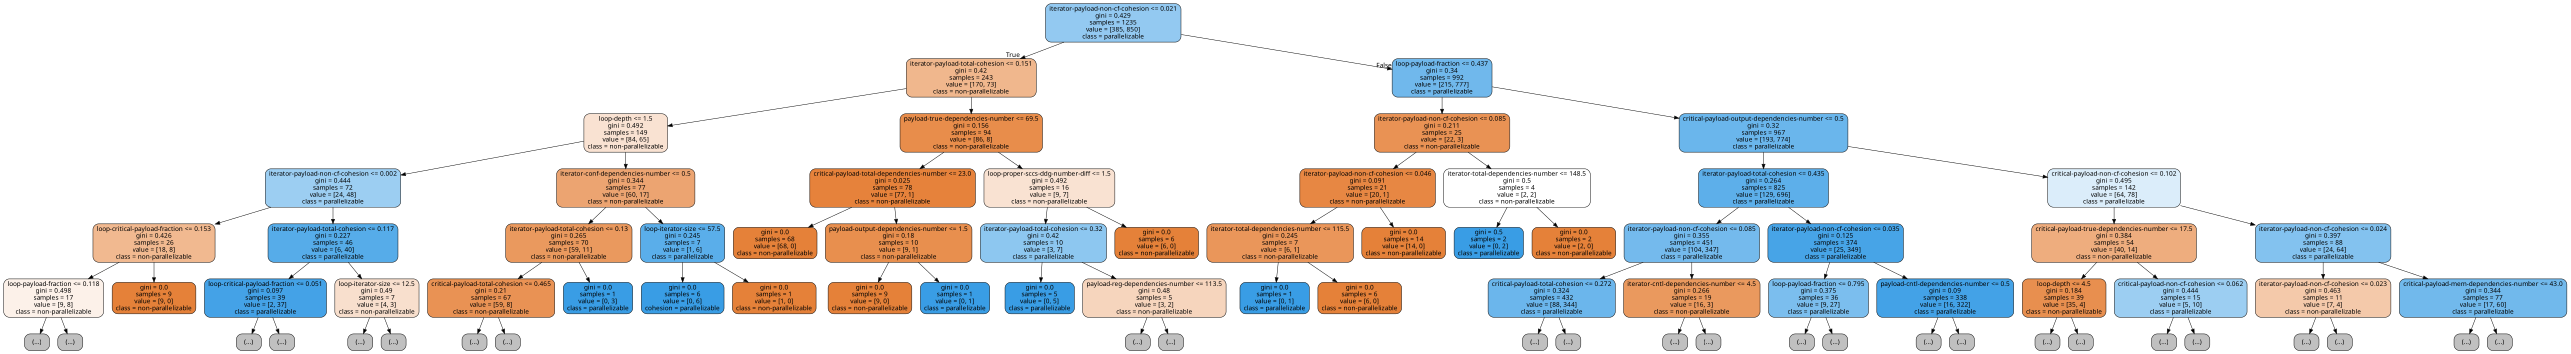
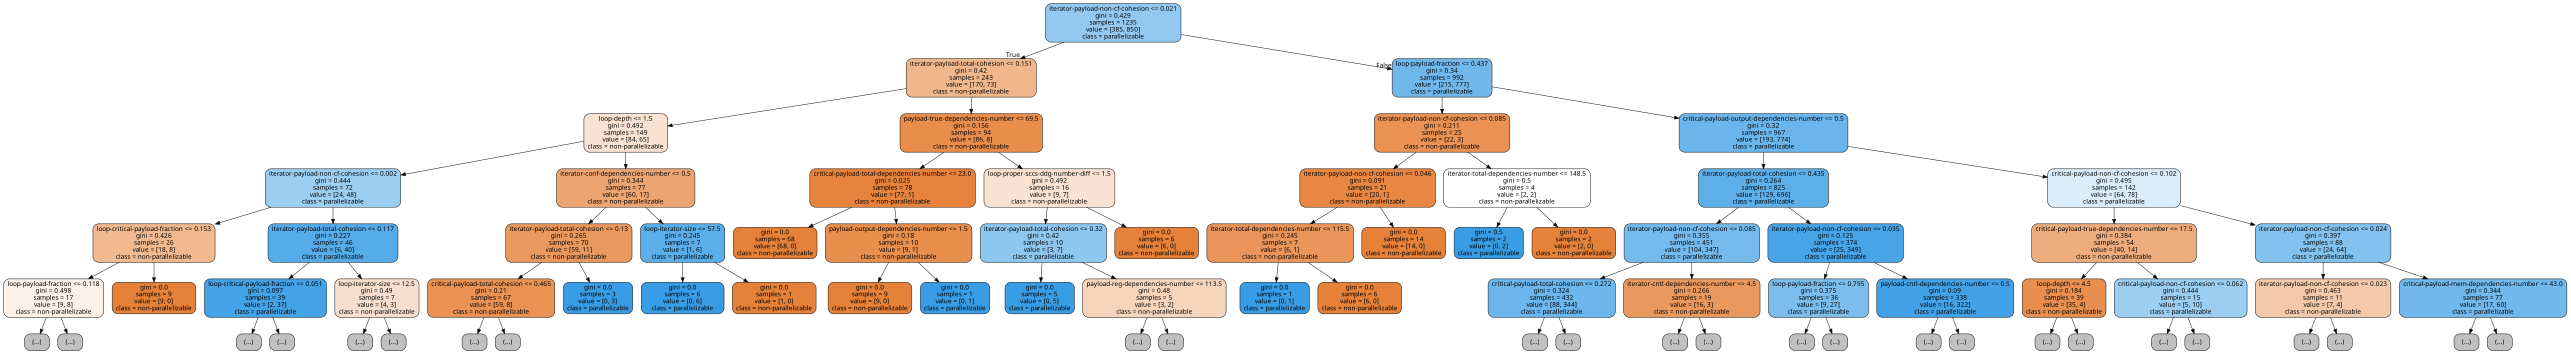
  digraph {
    fontname="Noto Sans"
    node [color=black fillcolor="#C0C0C0" fontname="Noto Sans" shape=box style="filled, rounded"]
    edge [fontname="Noto Sans"]
    n1 [fillcolor="#399de58b" label="iterator-payload-non-cf-cohesion <= 0.021\ngini = 0.429\nsamples = 1235\nvalue = [385, 850]\nclass = parallelizable"]
    n2 [fillcolor="#e5813992" label="iterator-payload-total-cohesion <= 0.151\ngini = 0.42\nsamples = 243\nvalue = [170, 73]\nclass = non-parallelizable"]
    n3 [fillcolor="#399de5b8" label="loop-payload-fraction <= 0.437\ngini = 0.34\nsamples = 992\nvalue = [215, 777]\nclass = parallelizable"]
    n4 [fillcolor="#e581393a" label="loop-depth <= 1.5\ngini = 0.492\nsamples = 149\nvalue = [84, 65]\nclass = non-parallelizable"]
    n5 [fillcolor="#e58139e7" label="payload-true-dependencies-number <= 69.5\ngini = 0.156\nsamples = 94\nvalue = [86, 8]\nclass = non-parallelizable"]
    n6 [fillcolor="#e58139dc" label="iterator-payload-non-cf-cohesion <= 0.085\ngini = 0.211\nsamples = 25\nvalue = [22, 3]\nclass = non-parallelizable"]
    n7 [fillcolor="#399de5bf" label="critical-payload-output-dependencies-number <= 0.5\ngini = 0.32\nsamples = 967\nvalue = [193, 774]\nclass = parallelizable"]
    n8 [fillcolor="#399de57f" label="iterator-payload-non-cf-cohesion <= 0.002\ngini = 0.444\nsamples = 72\nvalue = [24, 48]\nclass = parallelizable"]
    n9 [fillcolor="#e58139b7" label="iterator-conf-dependencies-number <= 0.5\ngini = 0.344\nsamples = 77\nvalue = [60, 17]\nclass = non-parallelizable"]
    n10 [fillcolor="#e58139fc" label="critical-payload-total-dependencies-number <= 23.0\ngini = 0.025\nsamples = 78\nvalue = [77, 1]\nclass = non-parallelizable"]
    n11 [fillcolor="#e5813939" label="loop-proper-sccs-ddg-number-diff <= 1.5\ngini = 0.492\nsamples = 16\nvalue = [9, 7]\nclass = non-parallelizable"]
    n12 [fillcolor="#e581398e" label="loop-critical-payload-fraction <= 0.153\ngini = 0.426\nsamples = 26\nvalue = [18, 8]\nclass = non-parallelizable"]
    n13 [fillcolor="#399de5d9" label="iterator-payload-total-cohesion <= 0.117\ngini = 0.227\nsamples = 46\nvalue = [6, 40]\nclass = parallelizable"]
    n14 [fillcolor="#e58139cf" label="iterator-payload-total-cohesion <= 0.13\ngini = 0.265\nsamples = 70\nvalue = [59, 11]\nclass = non-parallelizable"]
    n15 [fillcolor="#399de5d4" label="loop-iterator-size <= 57.5\ngini = 0.245\nsamples = 7\nvalue = [1, 6]\nclass = parallelizable"]
    n16 [fillcolor="#e581391c" label="loop-payload-fraction <= 0.118\ngini = 0.498\nsamples = 17\nvalue = [9, 8]\nclass = non-parallelizable"]
    n17 [fillcolor="#e58139ff" label="gini = 0.0\nsamples = 9\nvalue = [9, 0]\nclass = non-parallelizable"]
    n18 [fillcolor="#399de5f1" label="loop-critical-payload-fraction <= 0.051\ngini = 0.097\nsamples = 39\nvalue = [2, 37]\nclass = parallelizable"]
    n19 [fillcolor="#e5813940" label="loop-iterator-size <= 12.5\ngini = 0.49\nsamples = 7\nvalue = [4, 3]\nclass = non-parallelizable"]
    n20 [label="(...)"]
    n21 [label="(...)"]
    n22 [label="(...)"]
    n23 [label="(...)"]
    n24 [label="(...)"]
    n25 [label="(...)"]
    n26 [fillcolor="#e58139dc" label="critical-payload-total-cohesion <= 0.465\ngini = 0.21\nsamples = 67\nvalue = [59, 8]\nclass = non-parallelizable"]
-   n27 [fillcolor="#399de5ff" label="gini = 0.0\nsamples = 1\nvalue = [0, 3]\nclass = parallelizable"]
-   n28 [fillcolor="#399de5ff" label="gini = 0.0\nsamples = 6\nvalue = [0, 6]\ncohesion = parallelizable"]
+   n27 [fillcolor="#399de5ff" label="gini = 0.0\nsamples = 3\nvalue = [0, 3]\nclass = parallelizable"]
+   n28 [fillcolor="#399de5ff" label="gini = 0.0\nsamples = 6\nvalue = [0, 6]\nclass = parallelizable"]
    n29 [fillcolor="#e58139ff" label="gini = 0.0\nsamples = 1\nvalue = [1, 0]\nclass = non-parallelizable"]
    n30 [label="(...)"]
    n31 [label="(...)"]
    n32 [fillcolor="#e58139ff" label="gini = 0.0\nsamples = 68\nvalue = [68, 0]\nclass = non-parallelizable"]
    n33 [fillcolor="#e58139e3" label="payload-output-dependencies-number <= 1.5\ngini = 0.18\nsamples = 10\nvalue = [9, 1]\nclass = non-parallelizable"]
    n34 [fillcolor="#399de592" label="iterator-payload-total-cohesion <= 0.32\ngini = 0.42\nsamples = 10\nvalue = [3, 7]\nclass = parallelizable"]
    n35 [fillcolor="#e58139ff" label="gini = 0.0\nsamples = 6\nvalue = [6, 0]\nclass = non-parallelizable"]
    n36 [fillcolor="#e58139ff" label="gini = 0.0\nsamples = 9\nvalue = [9, 0]\nclass = non-parallelizable"]
    n37 [fillcolor="#399de5ff" label="gini = 0.0\nsamples = 1\nvalue = [0, 1]\nclass = parallelizable"]
    n38 [fillcolor="#399de5ff" label="gini = 0.0\nsamples = 5\nvalue = [0, 5]\nclass = parallelizable"]
    n39 [fillcolor="#e5813955" label="payload-reg-dependencies-number <= 113.5\ngini = 0.48\nsamples = 5\nvalue = [3, 2]\nclass = non-parallelizable"]
    n40 [label="(...)"]
    n41 [label="(...)"]
    n42 [fillcolor="#e58139f2" label="iterator-payload-non-cf-cohesion <= 0.046\ngini = 0.091\nsamples = 21\nvalue = [20, 1]\nclass = non-parallelizable"]
    n43 [fillcolor="#e5813900" label="iterator-total-dependencies-number <= 148.5\ngini = 0.5\nsamples = 4\nvalue = [2, 2]\nclass = non-parallelizable"]
    n44 [fillcolor="#399de5d0" label="iterator-payload-total-cohesion <= 0.435\ngini = 0.264\nsamples = 825\nvalue = [129, 696]\nclass = parallelizable"]
    n45 [fillcolor="#399de52e" label="critical-payload-non-cf-cohesion <= 0.102\ngini = 0.495\nsamples = 142\nvalue = [64, 78]\nclass = parallelizable"]
    n46 [fillcolor="#e58139d4" label="iterator-total-dependencies-number <= 115.5\ngini = 0.245\nsamples = 7\nvalue = [6, 1]\nclass = non-parallelizable"]
    n47 [fillcolor="#e58139ff" label="gini = 0.0\nsamples = 14\nvalue = [14, 0]\nclass = non-parallelizable"]
    n48 [fillcolor="#399de5ff" label="gini = 0.5\nsamples = 2\nvalue = [0, 2]\nclass = parallelizable"]
    n49 [fillcolor="#e58139ff" label="gini = 0.0\nsamples = 2\nvalue = [2, 0]\nclass = non-parallelizable"]
    n50 [fillcolor="#399de5ff" label="gini = 0.0\nsamples = 1\nvalue = [0, 1]\nclass = parallelizable"]
    n51 [fillcolor="#e58139ff" label="gini = 0.0\nsamples = 6\nvalue = [6, 0]\nclass = non-parallelizable"]
    n52 [fillcolor="#399de5b3" label="iterator-payload-non-cf-cohesion <= 0.085\ngini = 0.355\nsamples = 451\nvalue = [104, 347]\nclass = parallelizable"]
    n53 [fillcolor="#399de5ed" label="iterator-payload-non-cf-cohesion <= 0.035\ngini = 0.125\nsamples = 374\nvalue = [25, 349]\nclass = parallelizable"]
    n54 [fillcolor="#e58139a6" label="critical-payload-true-dependencies-number <= 17.5\ngini = 0.384\nsamples = 54\nvalue = [40, 14]\nclass = non-parallelizable"]
    n55 [fillcolor="#399de59f" label="iterator-payload-non-cf-cohesion <= 0.024\ngini = 0.397\nsamples = 88\nvalue = [24, 64]\nclass = parallelizable"]
    n56 [fillcolor="#399de5be" label="critical-payload-total-cohesion <= 0.272\ngini = 0.324\nsamples = 432\nvalue = [88, 344]\nclass = parallelizable"]
    n57 [fillcolor="#e58139cf" label="iterator-cntl-dependencies-number <= 4.5\ngini = 0.266\nsamples = 19\nvalue = [16, 3]\nclass = non-parallelizable"]
    n58 [fillcolor="#399de5aa" label="loop-payload-fraction <= 0.795\ngini = 0.375\nsamples = 36\nvalue = [9, 27]\nclass = parallelizable"]
    n59 [fillcolor="#399de5f2" label="payload-cntl-dependencies-number <= 0.5\ngini = 0.09\nsamples = 338\nvalue = [16, 322]\nclass = parallelizable"]
    n60 [label="(...)"]
    n61 [label="(...)"]
    n62 [label="(...)"]
    n63 [label="(...)"]
    n64 [label="(...)"]
    n65 [label="(...)"]
    n66 [label="(...)"]
    n67 [label="(...)"]
    n68 [fillcolor="#e58139e2" label="loop-depth <= 4.5\ngini = 0.184\nsamples = 39\nvalue = [35, 4]\nclass = non-parallelizable"]
    n69 [fillcolor="#399de57f" label="critical-payload-non-cf-cohesion <= 0.062\ngini = 0.444\nsamples = 15\nvalue = [5, 10]\nclass = parallelizable"]
    n70 [fillcolor="#e581396d" label="iterator-payload-non-cf-cohesion <= 0.023\ngini = 0.463\nsamples = 11\nvalue = [7, 4]\nclass = non-parallelizable"]
    n71 [fillcolor="#399de5b7" label="critical-payload-mem-dependencies-number <= 43.0\ngini = 0.344\nsamples = 77\nvalue = [17, 60]\nclass = parallelizable"]
    n72 [label="(...)"]
    n73 [label="(...)"]
    n74 [label="(...)"]
    n75 [label="(...)"]
    n76 [label="(...)"]
    n77 [label="(...)"]
    n78 [label="(...)"]
    n79 [label="(...)"]
    n1 -> n2 [headlabel=True labelangle=45 labeldistance=2.5]
    n1 -> n3 [headlabel=False labelangle=-45 labeldistance=2.5]
    n2 -> n4
    n2 -> n5
    n3 -> n6
    n3 -> n7
    n4 -> n8
    n4 -> n9
    n5 -> n10
    n5 -> n11
    n6 -> n42
    n6 -> n43
    n7 -> n44
    n7 -> n45
    n8 -> n12
    n8 -> n13
    n9 -> n14
    n9 -> n15
    n10 -> n32
    n10 -> n33
    n11 -> n34
    n11 -> n35
    n12 -> n16
    n12 -> n17
    n13 -> n18
    n13 -> n19
    n14 -> n26
    n14 -> n27
    n15 -> n28
    n15 -> n29
    n16 -> n20
    n16 -> n21
    n18 -> n22
    n18 -> n23
    n19 -> n24
    n19 -> n25
    n26 -> n30
    n26 -> n31
    n33 -> n36
    n33 -> n37
    n34 -> n38
    n34 -> n39
    n39 -> n40
    n39 -> n41
    n42 -> n46
    n42 -> n47
    n43 -> n48
    n43 -> n49
    n44 -> n52
    n44 -> n53
    n45 -> n54
    n45 -> n55
    n46 -> n50
    n46 -> n51
    n52 -> n56
    n52 -> n57
    n53 -> n58
    n53 -> n59
    n54 -> n68
    n54 -> n69
    n55 -> n70
    n55 -> n71
    n56 -> n60
    n56 -> n61
    n57 -> n62
    n57 -> n63
    n58 -> n64
    n58 -> n65
    n59 -> n66
    n59 -> n67
    n68 -> n72
    n68 -> n73
    n69 -> n74
    n69 -> n75
    n70 -> n76
    n70 -> n77
    n71 -> n78
    n71 -> n79
  }
